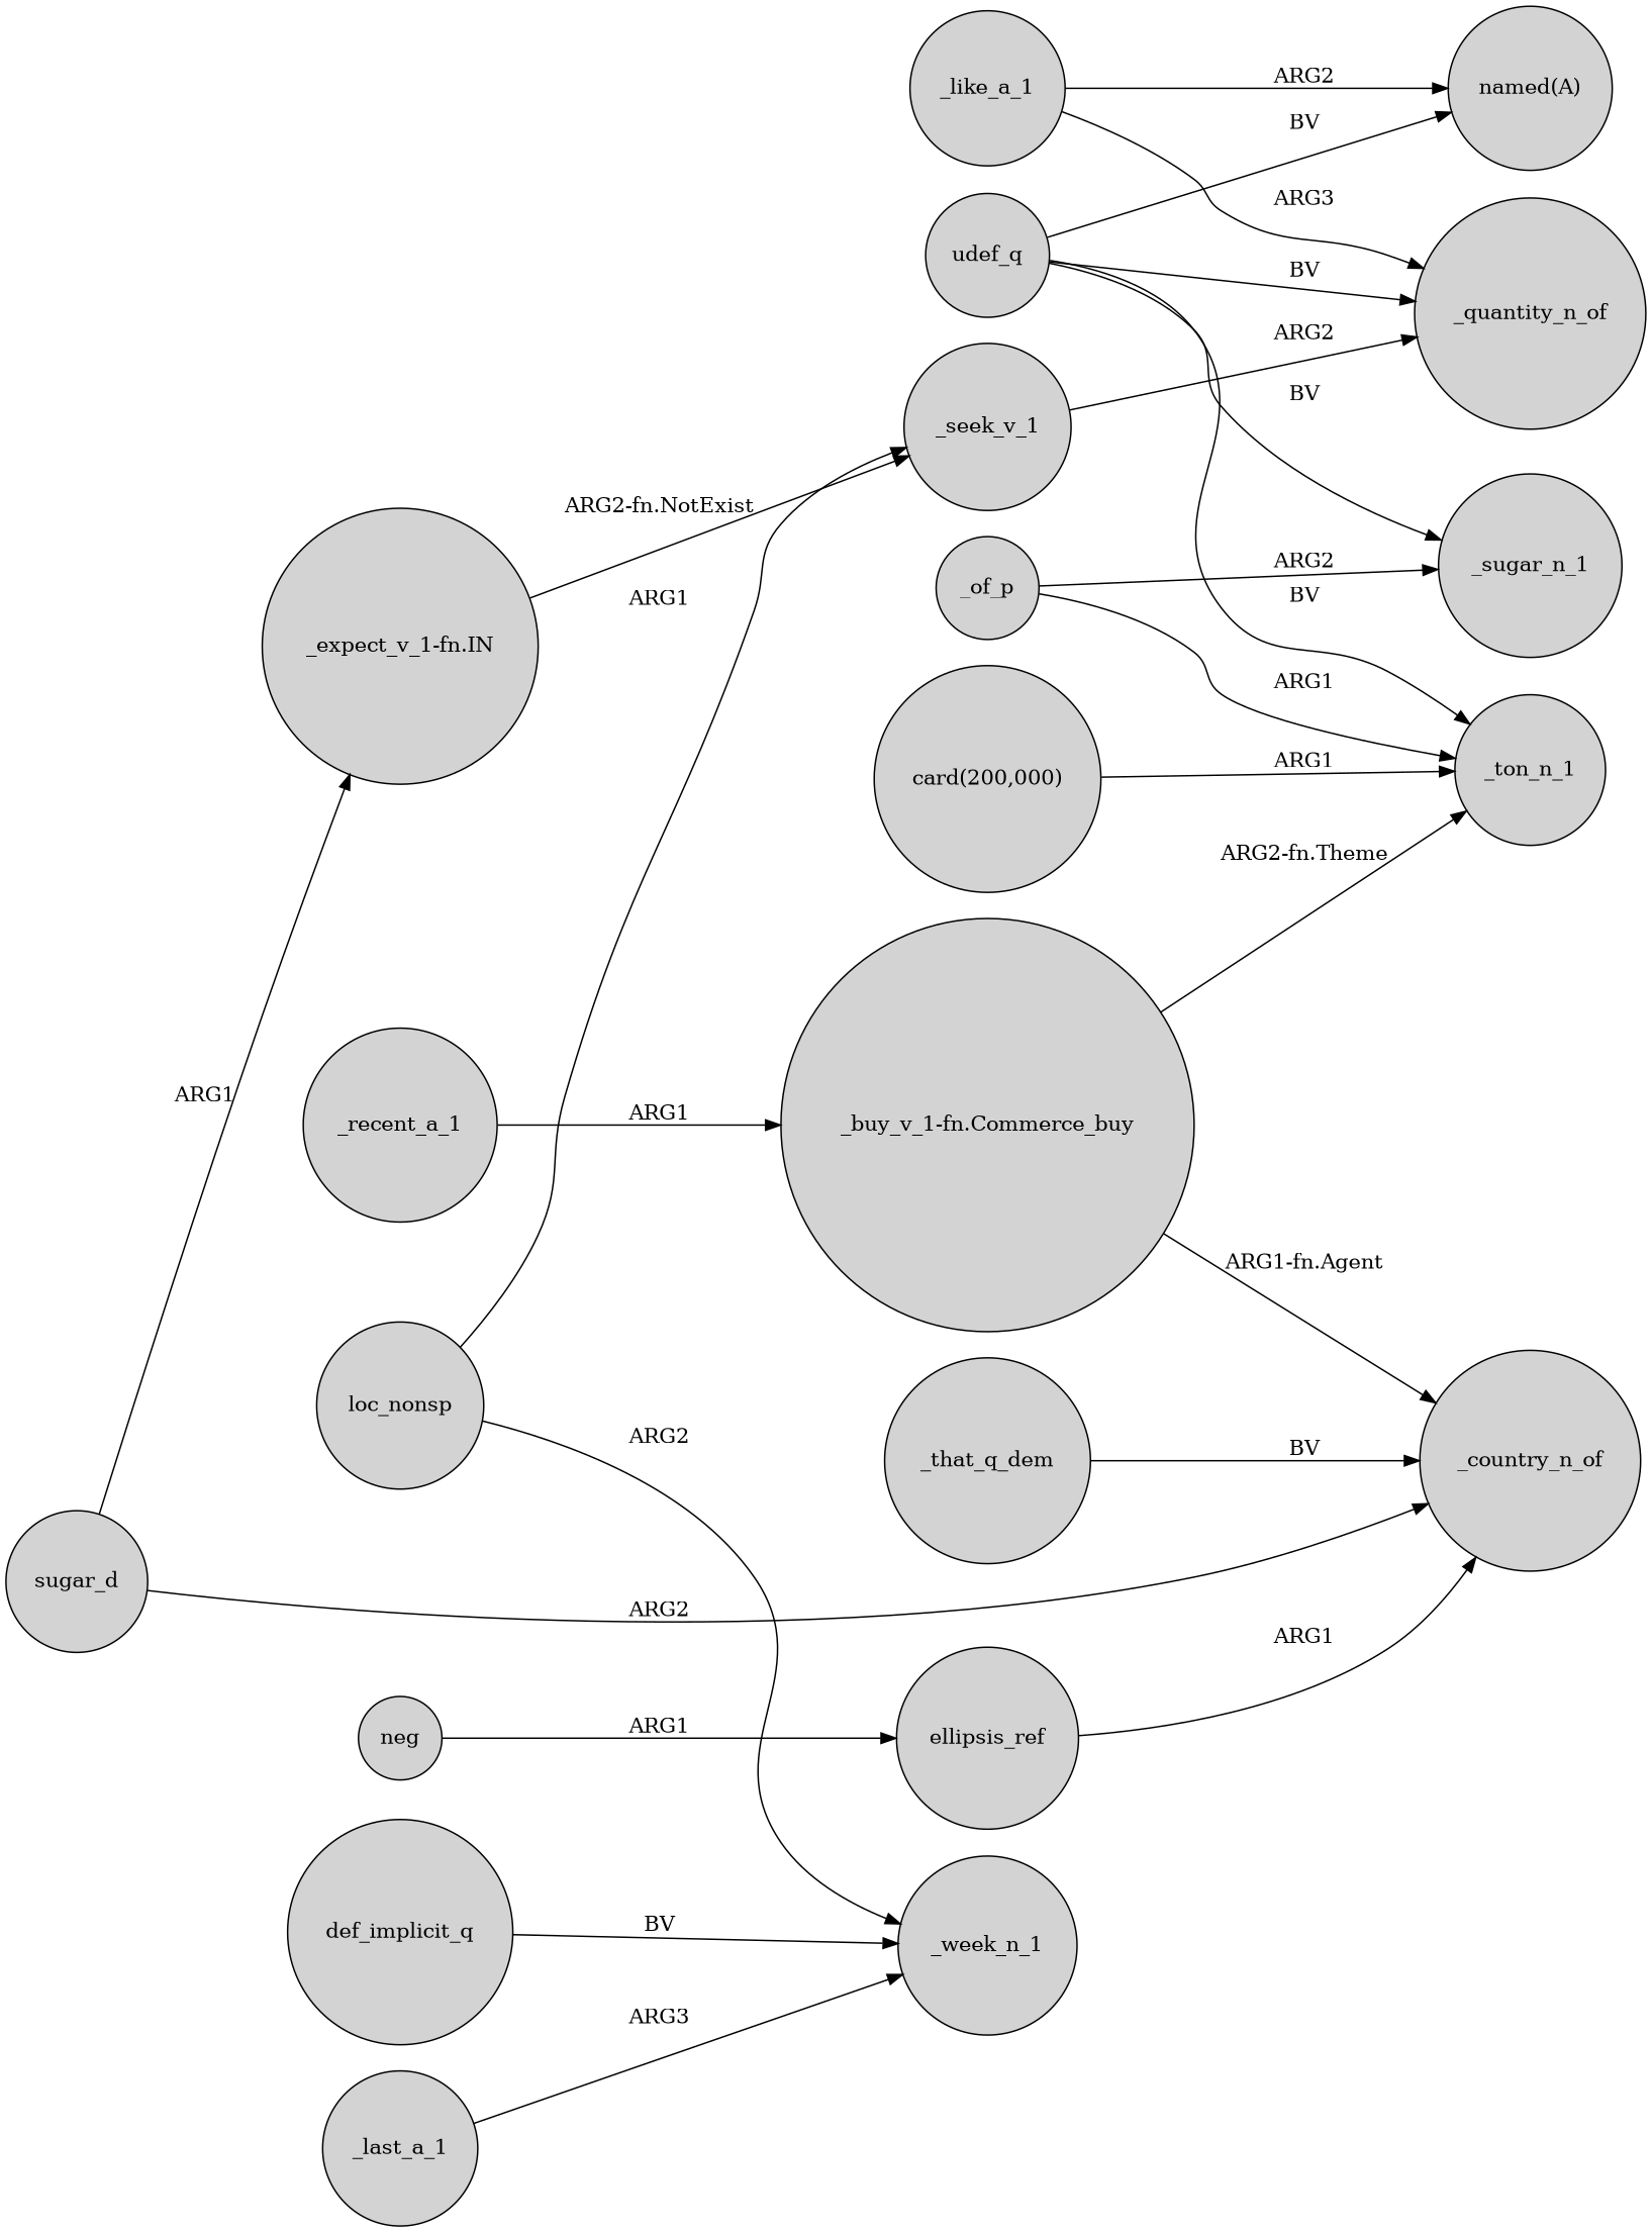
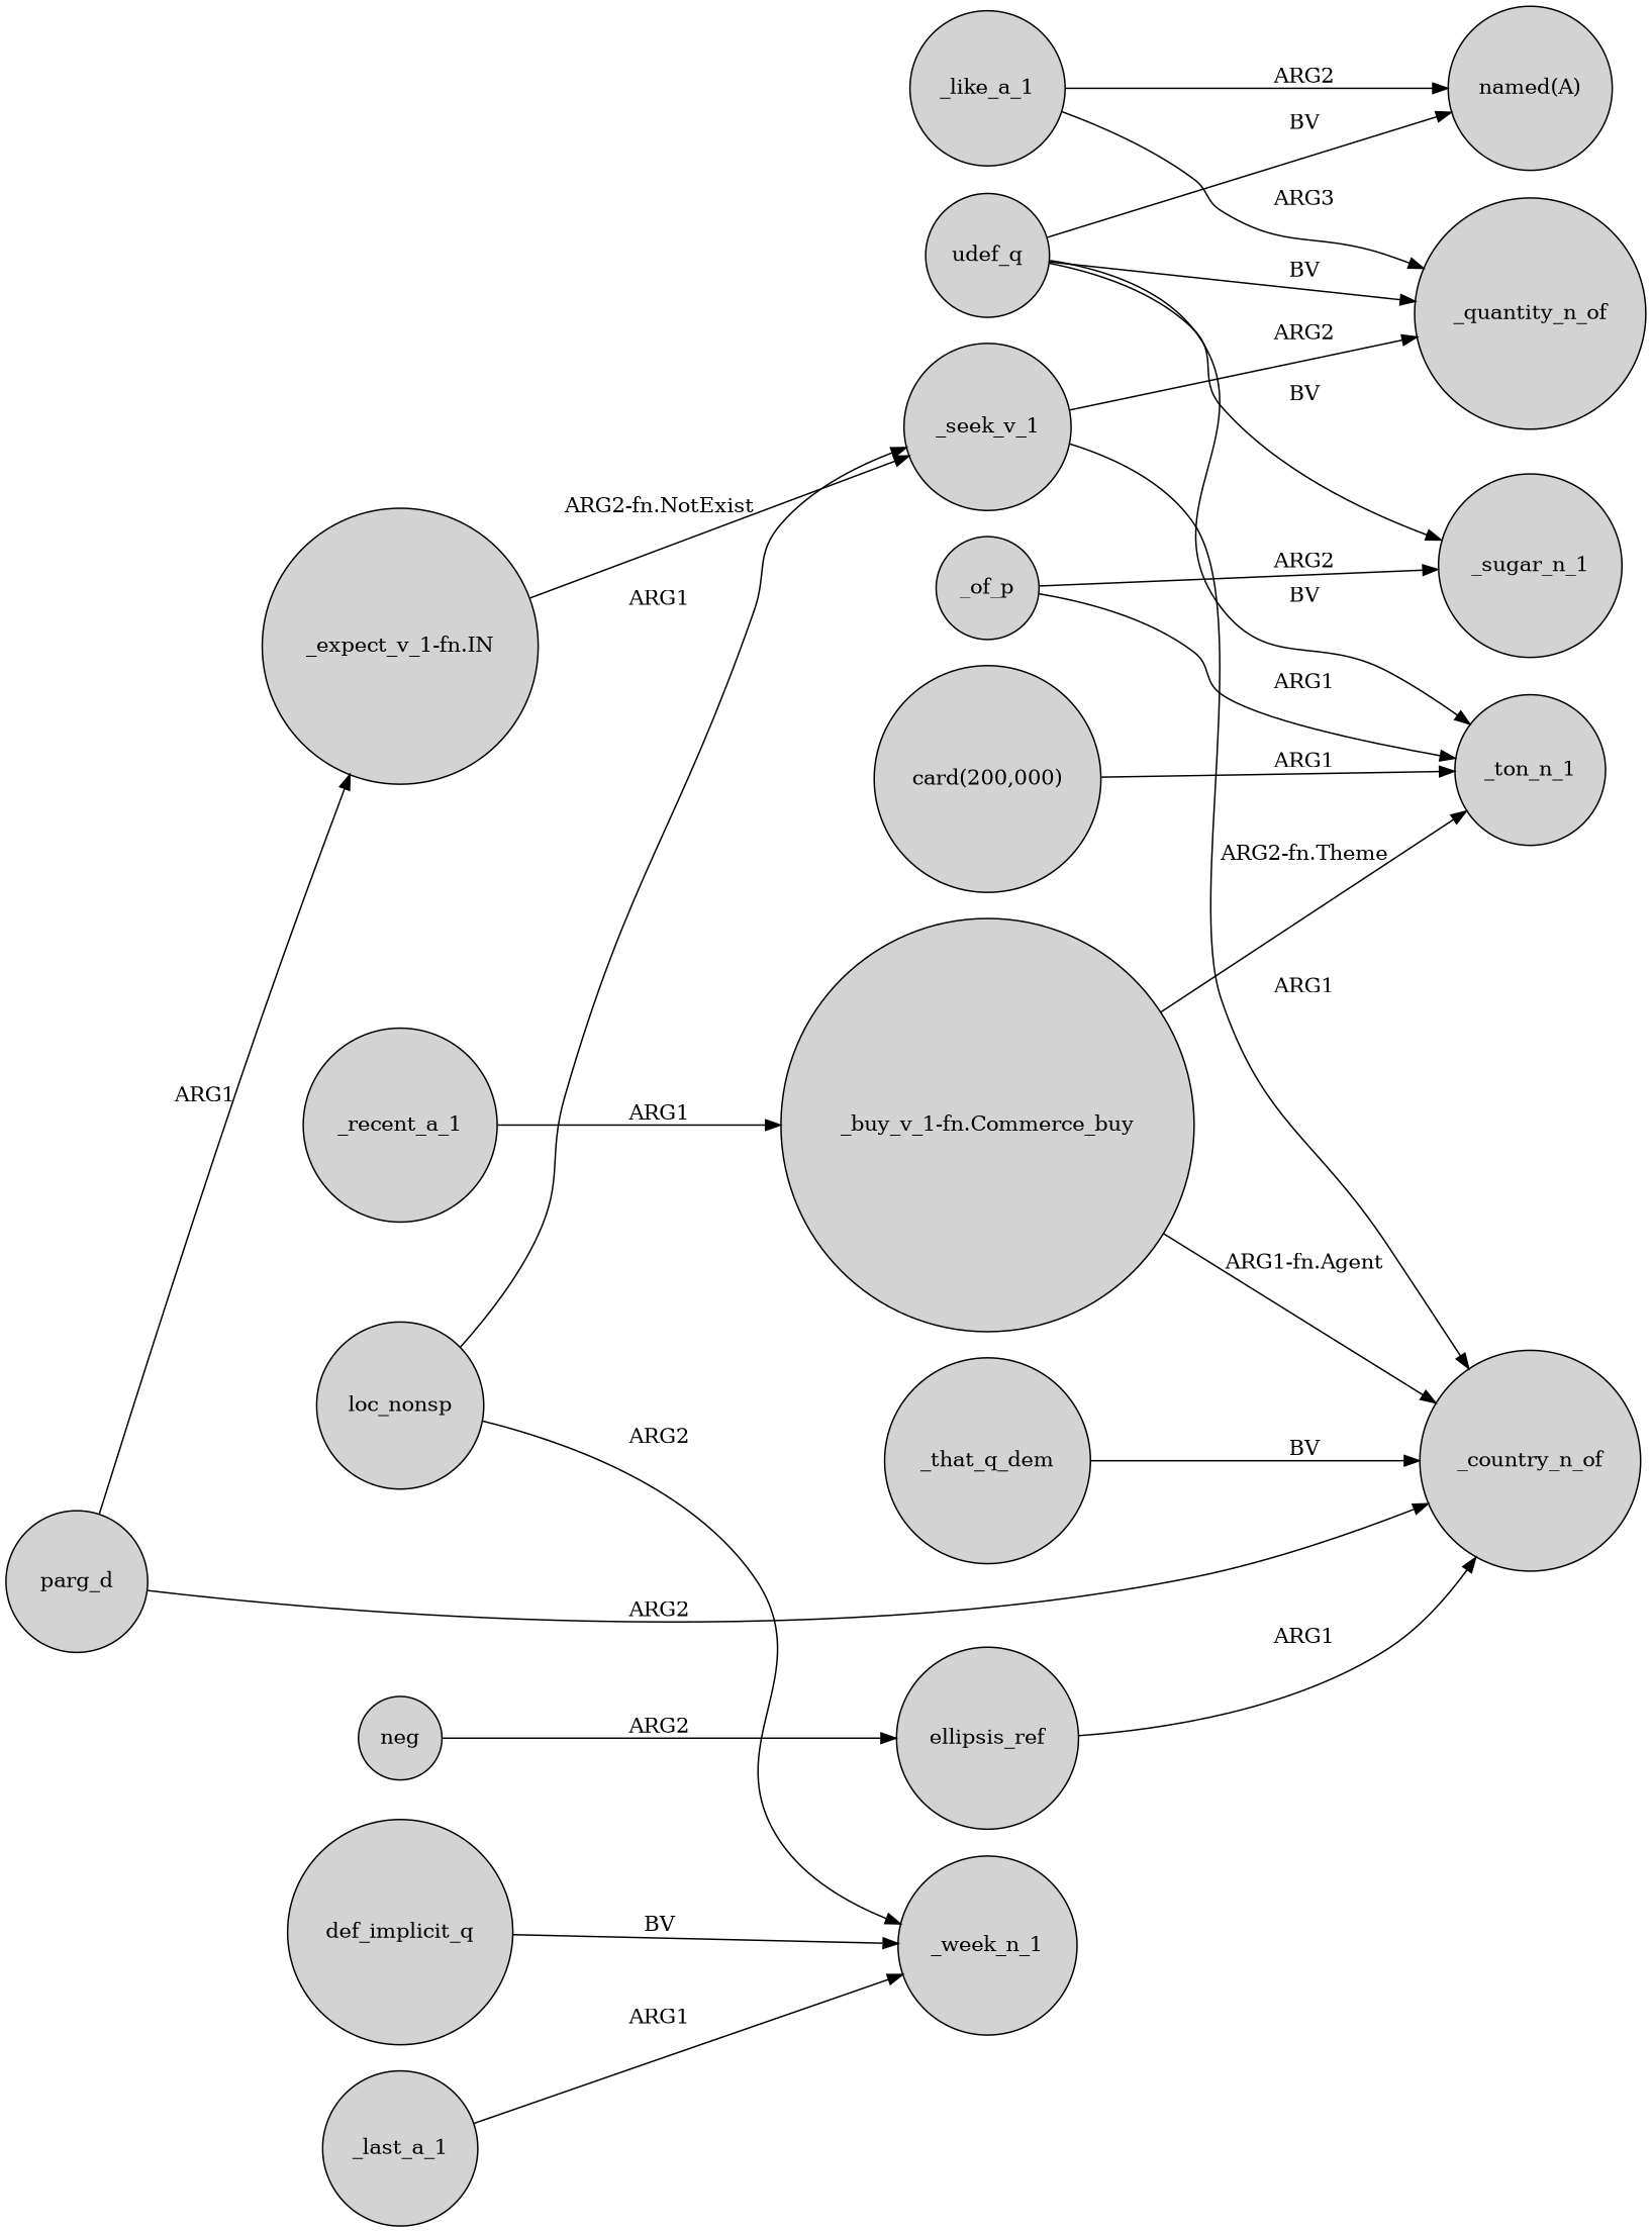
  digraph {
    rankdir=LR
    node [shape=circle style=filled]
    _like_a_1
    "named(A)"
    _quantity_n_of
    def_implicit_q
    _week_n_1
    _that_q_dem
    _country_n_of
    _seek_v_1
    _of_p
    _ton_n_1
    _sugar_n_1
-   parg_d [label=sugar_d]
+   parg_d
    "_expect_v_1-fn.IN"
    "_buy_v_1-fn.Commerce_buy"
    _recent_a_1
    "card(200,000)"
    udef_q
    neg
    ellipsis_ref
    loc_nonsp
    _last_a_1
    _like_a_1 -> "named(A)" [label=ARG2]
    _like_a_1 -> _quantity_n_of [label=ARG3]
    def_implicit_q -> _week_n_1 [label=BV]
    _that_q_dem -> _country_n_of [label=BV]
    _seek_v_1 -> _quantity_n_of [label=ARG2]
+   _seek_v_1 -> _country_n_of [label=ARG1]
    _of_p -> _ton_n_1 [label=ARG1]
    _of_p -> _sugar_n_1 [label=ARG2]
    parg_d -> _country_n_of [label=ARG2]
    parg_d -> "_expect_v_1-fn.IN" [label=ARG1]
    "_expect_v_1-fn.IN" -> _seek_v_1 [label="ARG2-fn.NotExist"]
    "_buy_v_1-fn.Commerce_buy" -> _country_n_of [label="ARG1-fn.Agent"]
    "_buy_v_1-fn.Commerce_buy" -> _ton_n_1 [label="ARG2-fn.Theme"]
    _recent_a_1 -> "_buy_v_1-fn.Commerce_buy" [label=ARG1]
    "card(200,000)" -> _ton_n_1 [label=ARG1]
    udef_q -> "named(A)" [label=BV]
    udef_q -> _quantity_n_of [label=BV]
    udef_q -> _ton_n_1 [label=BV]
    udef_q -> _sugar_n_1 [label=BV]
-   neg -> ellipsis_ref [label=ARG1]
+   neg -> ellipsis_ref [label=ARG2]
    ellipsis_ref -> _country_n_of [label=ARG1]
    loc_nonsp -> _week_n_1 [label=ARG2]
    loc_nonsp -> _seek_v_1 [label=ARG1]
-   _last_a_1 -> _week_n_1 [label=ARG3]
+   _last_a_1 -> _week_n_1 [label=ARG1]
  }
